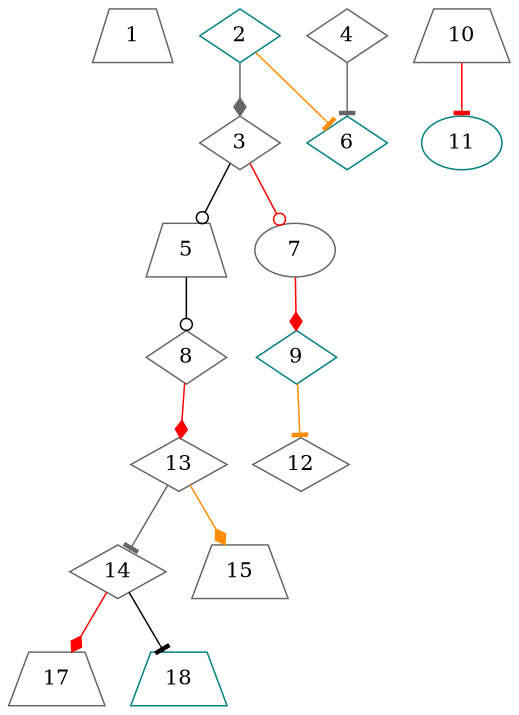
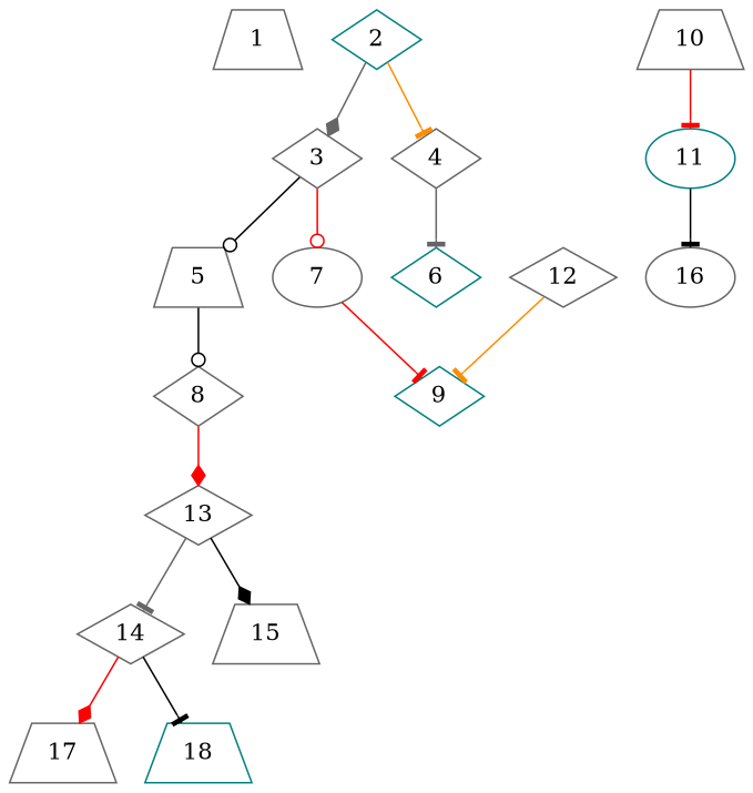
  digraph {
    node [alpha=0.19 color=gray40 shape=diamond]
    edge [arrowhead=tee color=black]
    1 [alpha=0.17 expect_size=689339307193789 shape=trapezium]
    2 [alpha=0.14 color=teal expect_size=1589765961177628672]
    3 [alpha=0.18 expect_size=367831302231669]
    4 [alpha=0.15 expect_size=393993889981136896]
    5 [alpha=0.05 expect_size=126050144623452 shape=trapezium]
    7 [alpha=0.01 expect_size=998591815362578 shape=ellipse]
    6 [color=teal expect_size=180236087675940]
    8 [alpha=0.08 expect_size=17220672855059662]
    9 [alpha=0.09 color=teal expect_size=16169898763837926]
    13 [alpha=0.10 expect_size=38442849109375]
    12 [alpha=0.01 expect_size=206287592222621696]
    10 [alpha=0.16 expect_size=3263401866269529 shape=trapezium]
    11 [alpha=0.16 color=teal expect_size=9008200082368912 shape=ellipse]
    14 [alpha=0.06 expect_size=160029210138640384]
    15 [expect_size=3335130006676191 shape=trapezium]
+   16 [expect_size=90299866332266496 shape=ellipse]
    17 [alpha=0.00 expect_size=1922844510388224000 shape=trapezium]
    18 [alpha=0.08 color=teal expect_size=664284600333893 shape=trapezium]
    2 -> 3 [arrowhead=diamond color=gray40]
-   2 -> 6 [color=darkorange]
+   2 -> 4 [color=darkorange]
    3 -> 5 [arrowhead=odot]
    3 -> 7 [arrowhead=odot color=red]
    4 -> 6 [color=gray40]
    5 -> 8 [arrowhead=odot]
-   7 -> 9 [arrowhead=diamond color=red]
+   7 -> 9 [color=red]
    8 -> 13 [arrowhead=diamond color=red]
-   9 -> 12 [color=darkorange]
+   12 -> 9 [color=darkorange]
    13 -> 14 [color=gray40]
-   13 -> 15 [arrowhead=diamond color=darkorange]
+   13 -> 15 [arrowhead=diamond]
    10 -> 11 [color=red]
+   11 -> 16
    14 -> 17 [arrowhead=diamond color=red]
    14 -> 18
  }
